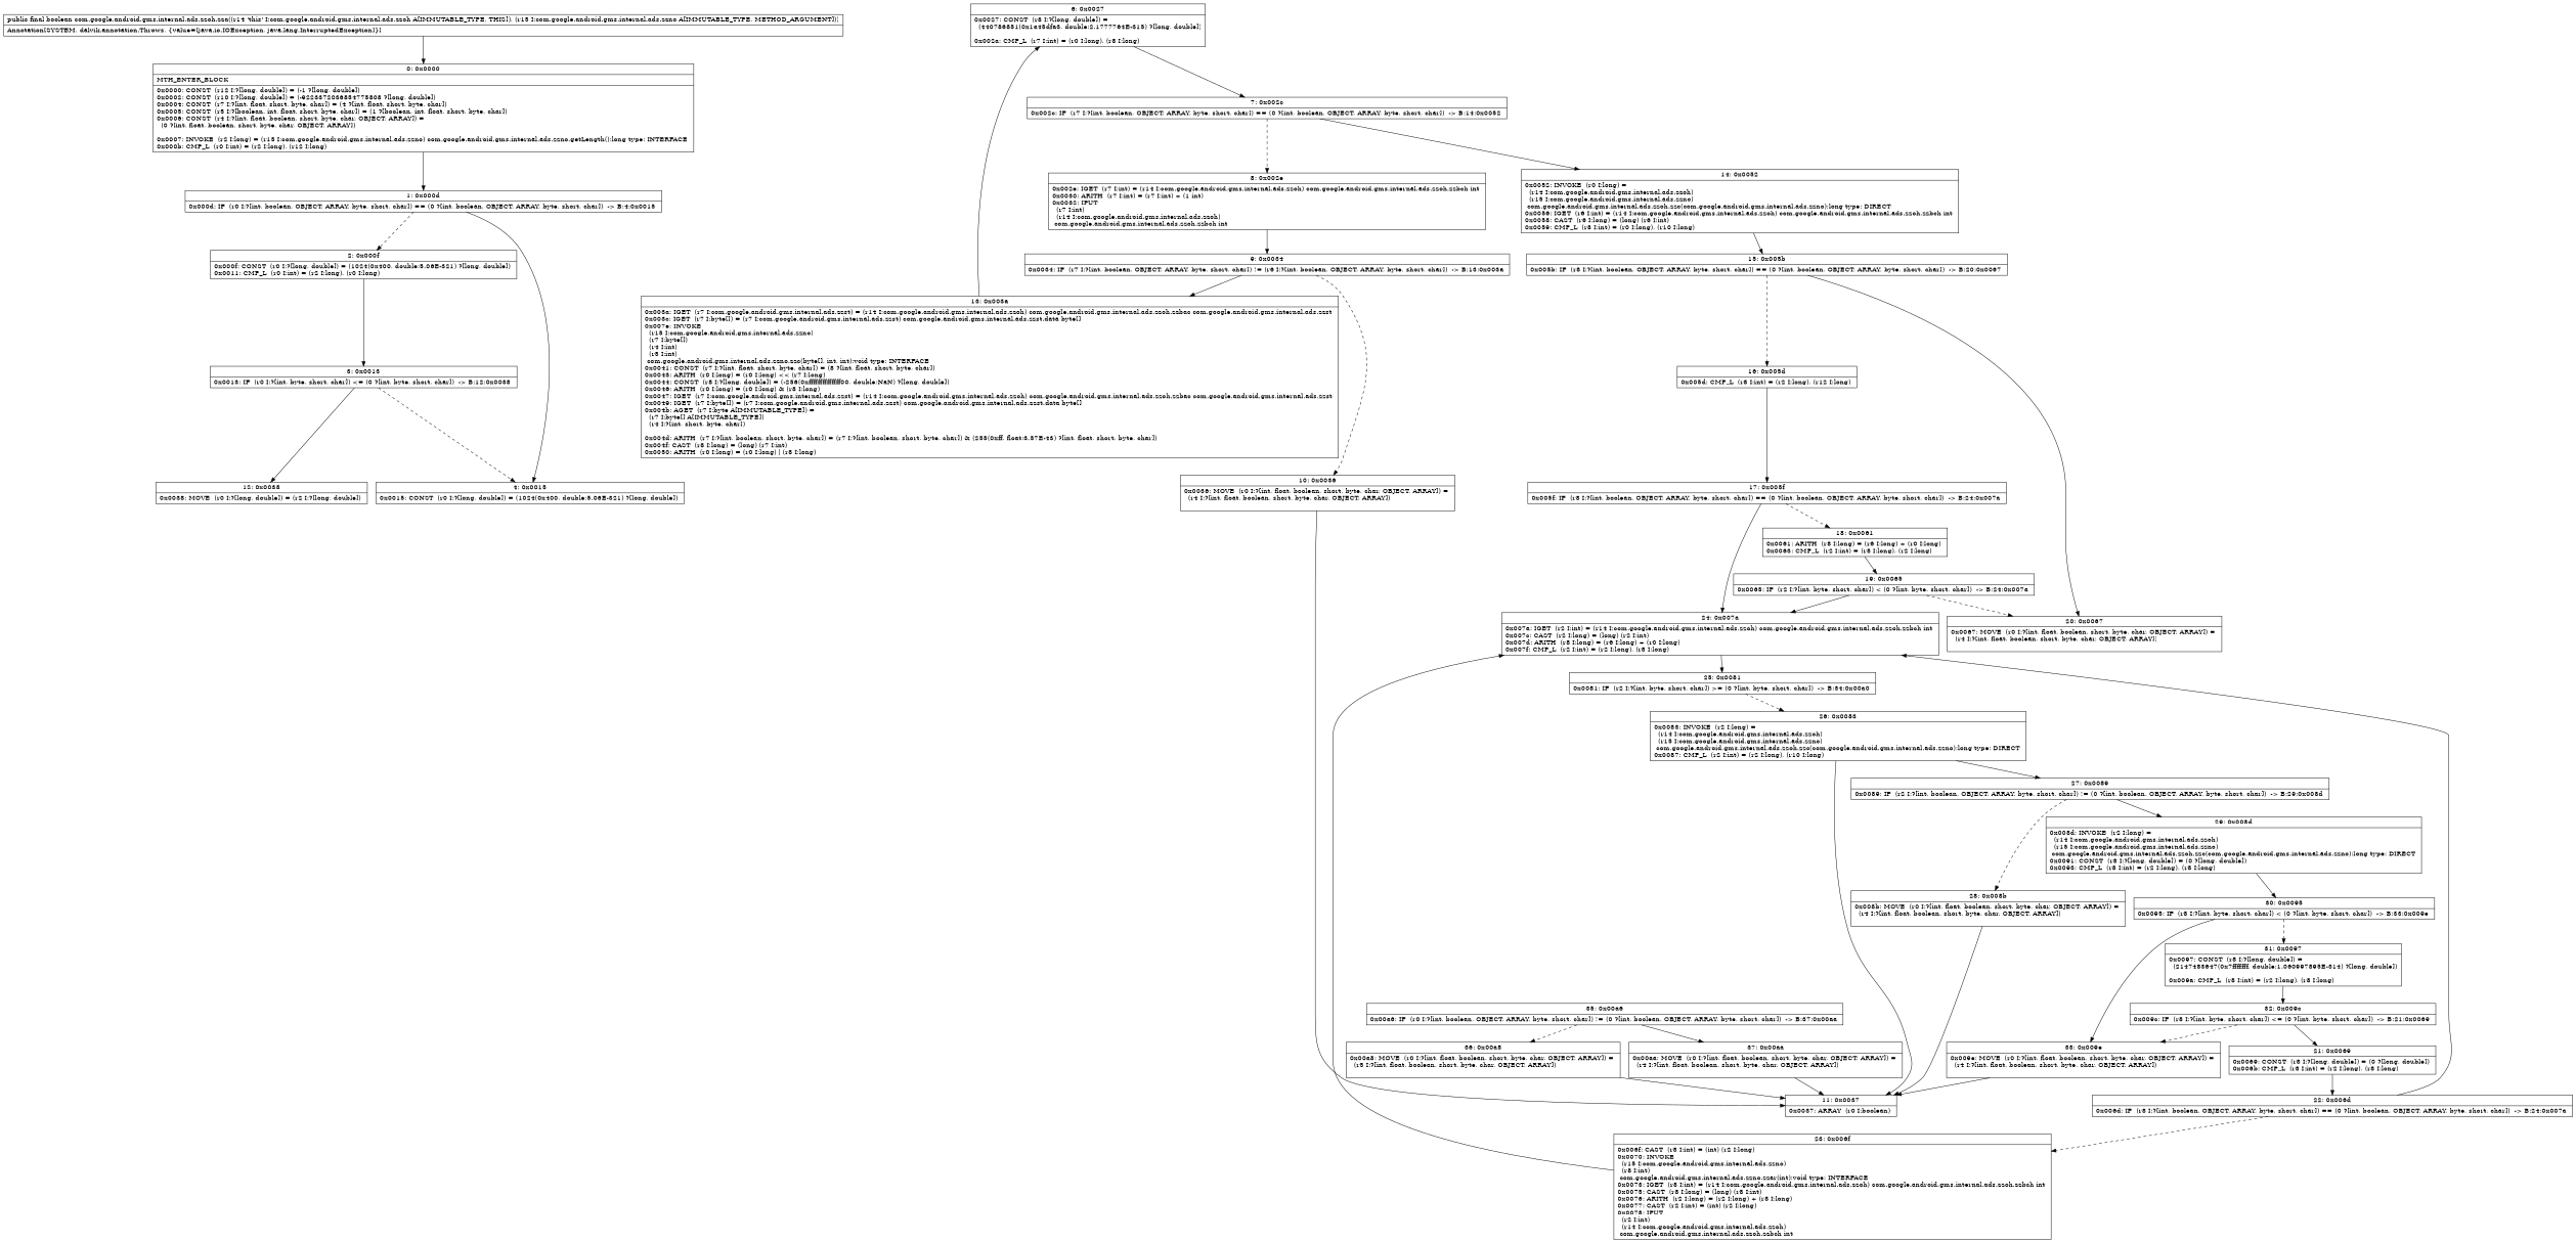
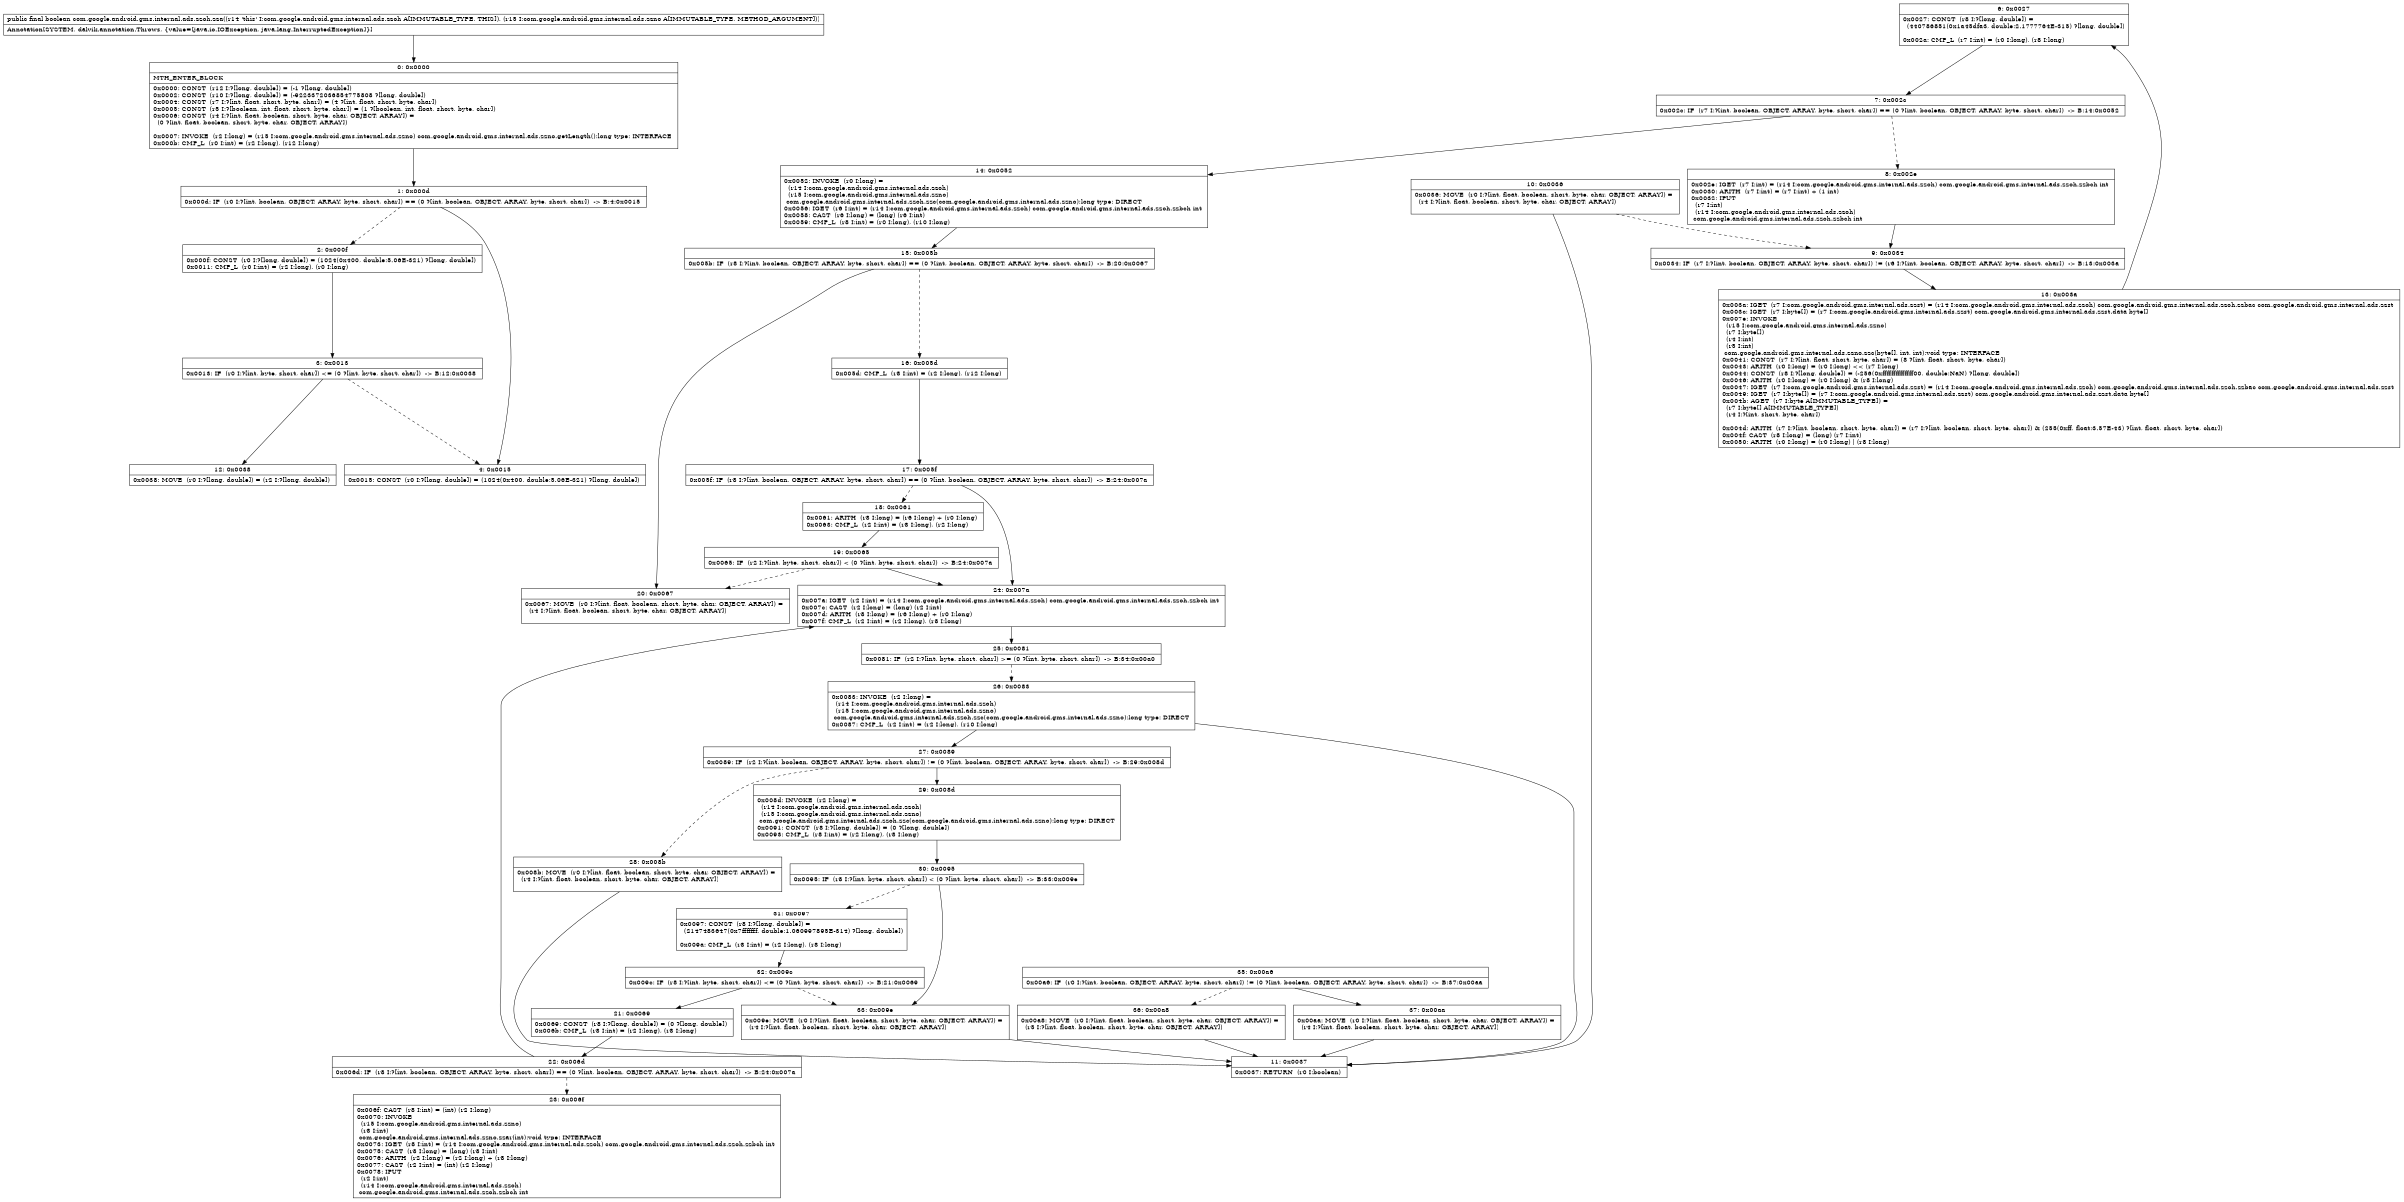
  digraph {
    node [shape=record]
    n1 [label="{0\:\ 0x0000|MTH_ENTER_BLOCK\l|0x0000: CONST  (r12 I:?[long, double]) = (\-1 ?[long, double]) \l0x0002: CONST  (r10 I:?[long, double]) = (\-9223372036854775808 ?[long, double]) \l0x0004: CONST  (r7 I:?[int, float, short, byte, char]) = (4 ?[int, float, short, byte, char]) \l0x0005: CONST  (r5 I:?[boolean, int, float, short, byte, char]) = (1 ?[boolean, int, float, short, byte, char]) \l0x0006: CONST  (r4 I:?[int, float, boolean, short, byte, char, OBJECT, ARRAY]) = \l  (0 ?[int, float, boolean, short, byte, char, OBJECT, ARRAY])\l \l0x0007: INVOKE  (r2 I:long) = (r15 I:com.google.android.gms.internal.ads.zzno) com.google.android.gms.internal.ads.zzno.getLength():long type: INTERFACE \l0x000b: CMP_L  (r0 I:int) = (r2 I:long), (r12 I:long) \l}"]
    n2 [label="{1\:\ 0x000d|0x000d: IF  (r0 I:?[int, boolean, OBJECT, ARRAY, byte, short, char]) == (0 ?[int, boolean, OBJECT, ARRAY, byte, short, char])  \-\> B:4:0x0015 \l}"]
    n3 [label="{2\:\ 0x000f|0x000f: CONST  (r0 I:?[long, double]) = (1024(0x400, double:5.06E\-321) ?[long, double]) \l0x0011: CMP_L  (r0 I:int) = (r2 I:long), (r0 I:long) \l}"]
    n4 [label="{4\:\ 0x0015|0x0015: CONST  (r0 I:?[long, double]) = (1024(0x400, double:5.06E\-321) ?[long, double]) \l}"]
    n5 [label="{3\:\ 0x0013|0x0013: IF  (r0 I:?[int, byte, short, char]) \<= (0 ?[int, byte, short, char])  \-\> B:12:0x0038 \l}"]
    n6 [label="{12\:\ 0x0038|0x0038: MOVE  (r0 I:?[long, double]) = (r2 I:?[long, double]) \l}"]
    n7 [label="{6\:\ 0x0027|0x0027: CONST  (r8 I:?[long, double]) = \l  (440786851(0x1a45dfa3, double:2.1777764E\-315) ?[long, double])\l \l0x002a: CMP_L  (r7 I:int) = (r0 I:long), (r8 I:long) \l}"]
    n8 [label="{7\:\ 0x002c|0x002c: IF  (r7 I:?[int, boolean, OBJECT, ARRAY, byte, short, char]) == (0 ?[int, boolean, OBJECT, ARRAY, byte, short, char])  \-\> B:14:0x0052 \l}"]
    n9 [label="{8\:\ 0x002e|0x002e: IGET  (r7 I:int) = (r14 I:com.google.android.gms.internal.ads.zzoh) com.google.android.gms.internal.ads.zzoh.zzbch int \l0x0030: ARITH  (r7 I:int) = (r7 I:int) + (1 int) \l0x0032: IPUT  \l  (r7 I:int)\l  (r14 I:com.google.android.gms.internal.ads.zzoh)\l com.google.android.gms.internal.ads.zzoh.zzbch int \l}"]
    n10 [label="{14\:\ 0x0052|0x0052: INVOKE  (r0 I:long) = \l  (r14 I:com.google.android.gms.internal.ads.zzoh)\l  (r15 I:com.google.android.gms.internal.ads.zzno)\l com.google.android.gms.internal.ads.zzoh.zzc(com.google.android.gms.internal.ads.zzno):long type: DIRECT \l0x0056: IGET  (r6 I:int) = (r14 I:com.google.android.gms.internal.ads.zzoh) com.google.android.gms.internal.ads.zzoh.zzbch int \l0x0058: CAST  (r6 I:long) = (long) (r6 I:int) \l0x0059: CMP_L  (r8 I:int) = (r0 I:long), (r10 I:long) \l}"]
    n11 [label="{9\:\ 0x0034|0x0034: IF  (r7 I:?[int, boolean, OBJECT, ARRAY, byte, short, char]) != (r6 I:?[int, boolean, OBJECT, ARRAY, byte, short, char])  \-\> B:13:0x003a \l}"]
    n12 [label="{15\:\ 0x005b|0x005b: IF  (r8 I:?[int, boolean, OBJECT, ARRAY, byte, short, char]) == (0 ?[int, boolean, OBJECT, ARRAY, byte, short, char])  \-\> B:20:0x0067 \l}"]
    n13 [label="{10\:\ 0x0036|0x0036: MOVE  (r0 I:?[int, float, boolean, short, byte, char, OBJECT, ARRAY]) = \l  (r4 I:?[int, float, boolean, short, byte, char, OBJECT, ARRAY])\l \l}"]
    n14 [label="{13\:\ 0x003a|0x003a: IGET  (r7 I:com.google.android.gms.internal.ads.zzst) = (r14 I:com.google.android.gms.internal.ads.zzoh) com.google.android.gms.internal.ads.zzoh.zzbac com.google.android.gms.internal.ads.zzst \l0x003c: IGET  (r7 I:byte[]) = (r7 I:com.google.android.gms.internal.ads.zzst) com.google.android.gms.internal.ads.zzst.data byte[] \l0x007e: INVOKE  \l  (r15 I:com.google.android.gms.internal.ads.zzno)\l  (r7 I:byte[])\l  (r4 I:int)\l  (r5 I:int)\l com.google.android.gms.internal.ads.zzno.zzc(byte[], int, int):void type: INTERFACE \l0x0041: CONST  (r7 I:?[int, float, short, byte, char]) = (8 ?[int, float, short, byte, char]) \l0x0043: ARITH  (r0 I:long) = (r0 I:long) \<\< (r7 I:long) \l0x0044: CONST  (r8 I:?[long, double]) = (\-256(0xffffffffffffff00, double:NaN) ?[long, double]) \l0x0046: ARITH  (r0 I:long) = (r0 I:long) & (r8 I:long) \l0x0047: IGET  (r7 I:com.google.android.gms.internal.ads.zzst) = (r14 I:com.google.android.gms.internal.ads.zzoh) com.google.android.gms.internal.ads.zzoh.zzbac com.google.android.gms.internal.ads.zzst \l0x0049: IGET  (r7 I:byte[]) = (r7 I:com.google.android.gms.internal.ads.zzst) com.google.android.gms.internal.ads.zzst.data byte[] \l0x004b: AGET  (r7 I:byte A[IMMUTABLE_TYPE]) = \l  (r7 I:byte[] A[IMMUTABLE_TYPE])\l  (r4 I:?[int, short, byte, char])\l \l0x004d: ARITH  (r7 I:?[int, boolean, short, byte, char]) = (r7 I:?[int, boolean, short, byte, char]) & (255(0xff, float:3.57E\-43) ?[int, float, short, byte, char]) \l0x004f: CAST  (r8 I:long) = (long) (r7 I:int) \l0x0050: ARITH  (r0 I:long) = (r0 I:long) \| (r8 I:long) \l}"]
-   n15 [label="{11\:\ 0x0037|0x0037: ARRAY  (r0 I:boolean) \l}"]
+   n15 [label="{11\:\ 0x0037|0x0037: RETURN  (r0 I:boolean) \l}"]
    n16 [label="{16\:\ 0x005d|0x005d: CMP_L  (r8 I:int) = (r2 I:long), (r12 I:long) \l}"]
    n17 [label="{20\:\ 0x0067|0x0067: MOVE  (r0 I:?[int, float, boolean, short, byte, char, OBJECT, ARRAY]) = \l  (r4 I:?[int, float, boolean, short, byte, char, OBJECT, ARRAY])\l \l}"]
    n18 [label="{17\:\ 0x005f|0x005f: IF  (r8 I:?[int, boolean, OBJECT, ARRAY, byte, short, char]) == (0 ?[int, boolean, OBJECT, ARRAY, byte, short, char])  \-\> B:24:0x007a \l}"]
    n19 [label="{18\:\ 0x0061|0x0061: ARITH  (r8 I:long) = (r6 I:long) + (r0 I:long) \l0x0063: CMP_L  (r2 I:int) = (r8 I:long), (r2 I:long) \l}"]
    n20 [label="{24\:\ 0x007a|0x007a: IGET  (r2 I:int) = (r14 I:com.google.android.gms.internal.ads.zzoh) com.google.android.gms.internal.ads.zzoh.zzbch int \l0x007c: CAST  (r2 I:long) = (long) (r2 I:int) \l0x007d: ARITH  (r8 I:long) = (r6 I:long) + (r0 I:long) \l0x007f: CMP_L  (r2 I:int) = (r2 I:long), (r8 I:long) \l}"]
    n21 [label="{19\:\ 0x0065|0x0065: IF  (r2 I:?[int, byte, short, char]) \< (0 ?[int, byte, short, char])  \-\> B:24:0x007a \l}"]
    n22 [label="{25\:\ 0x0081|0x0081: IF  (r2 I:?[int, byte, short, char]) \>= (0 ?[int, byte, short, char])  \-\> B:34:0x00a0 \l}"]
    n23 [label="{21\:\ 0x0069|0x0069: CONST  (r8 I:?[long, double]) = (0 ?[long, double]) \l0x006b: CMP_L  (r8 I:int) = (r2 I:long), (r8 I:long) \l}"]
    n24 [label="{22\:\ 0x006d|0x006d: IF  (r8 I:?[int, boolean, OBJECT, ARRAY, byte, short, char]) == (0 ?[int, boolean, OBJECT, ARRAY, byte, short, char])  \-\> B:24:0x007a \l}"]
    n25 [label="{23\:\ 0x006f|0x006f: CAST  (r8 I:int) = (int) (r2 I:long) \l0x0070: INVOKE  \l  (r15 I:com.google.android.gms.internal.ads.zzno)\l  (r8 I:int)\l com.google.android.gms.internal.ads.zzno.zzar(int):void type: INTERFACE \l0x0073: IGET  (r8 I:int) = (r14 I:com.google.android.gms.internal.ads.zzoh) com.google.android.gms.internal.ads.zzoh.zzbch int \l0x0075: CAST  (r8 I:long) = (long) (r8 I:int) \l0x0076: ARITH  (r2 I:long) = (r2 I:long) + (r8 I:long) \l0x0077: CAST  (r2 I:int) = (int) (r2 I:long) \l0x0078: IPUT  \l  (r2 I:int)\l  (r14 I:com.google.android.gms.internal.ads.zzoh)\l com.google.android.gms.internal.ads.zzoh.zzbch int \l}"]
    n26 [label="{26\:\ 0x0083|0x0083: INVOKE  (r2 I:long) = \l  (r14 I:com.google.android.gms.internal.ads.zzoh)\l  (r15 I:com.google.android.gms.internal.ads.zzno)\l com.google.android.gms.internal.ads.zzoh.zzc(com.google.android.gms.internal.ads.zzno):long type: DIRECT \l0x0087: CMP_L  (r2 I:int) = (r2 I:long), (r10 I:long) \l}"]
    n27 [label="{27\:\ 0x0089|0x0089: IF  (r2 I:?[int, boolean, OBJECT, ARRAY, byte, short, char]) != (0 ?[int, boolean, OBJECT, ARRAY, byte, short, char])  \-\> B:29:0x008d \l}"]
    n28 [label="{28\:\ 0x008b|0x008b: MOVE  (r0 I:?[int, float, boolean, short, byte, char, OBJECT, ARRAY]) = \l  (r4 I:?[int, float, boolean, short, byte, char, OBJECT, ARRAY])\l \l}"]
    n29 [label="{29\:\ 0x008d|0x008d: INVOKE  (r2 I:long) = \l  (r14 I:com.google.android.gms.internal.ads.zzoh)\l  (r15 I:com.google.android.gms.internal.ads.zzno)\l com.google.android.gms.internal.ads.zzoh.zzc(com.google.android.gms.internal.ads.zzno):long type: DIRECT \l0x0091: CONST  (r8 I:?[long, double]) = (0 ?[long, double]) \l0x0093: CMP_L  (r8 I:int) = (r2 I:long), (r8 I:long) \l}"]
    n30 [label="{30\:\ 0x0095|0x0095: IF  (r8 I:?[int, byte, short, char]) \< (0 ?[int, byte, short, char])  \-\> B:33:0x009e \l}"]
    n31 [label="{31\:\ 0x0097|0x0097: CONST  (r8 I:?[long, double]) = \l  (2147483647(0x7fffffff, double:1.060997895E\-314) ?[long, double])\l \l0x009a: CMP_L  (r8 I:int) = (r2 I:long), (r8 I:long) \l}"]
    n32 [label="{33\:\ 0x009e|0x009e: MOVE  (r0 I:?[int, float, boolean, short, byte, char, OBJECT, ARRAY]) = \l  (r4 I:?[int, float, boolean, short, byte, char, OBJECT, ARRAY])\l \l}"]
    n33 [label="{32\:\ 0x009c|0x009c: IF  (r8 I:?[int, byte, short, char]) \<= (0 ?[int, byte, short, char])  \-\> B:21:0x0069 \l}"]
    n34 [label="{35\:\ 0x00a6|0x00a6: IF  (r0 I:?[int, boolean, OBJECT, ARRAY, byte, short, char]) != (0 ?[int, boolean, OBJECT, ARRAY, byte, short, char])  \-\> B:37:0x00aa \l}"]
    n35 [label="{36\:\ 0x00a8|0x00a8: MOVE  (r0 I:?[int, float, boolean, short, byte, char, OBJECT, ARRAY]) = \l  (r5 I:?[int, float, boolean, short, byte, char, OBJECT, ARRAY])\l \l}"]
    n36 [label="{37\:\ 0x00aa|0x00aa: MOVE  (r0 I:?[int, float, boolean, short, byte, char, OBJECT, ARRAY]) = \l  (r4 I:?[int, float, boolean, short, byte, char, OBJECT, ARRAY])\l \l}"]
    n37 [label="{public final boolean com.google.android.gms.internal.ads.zzoh.zza((r14 'this' I:com.google.android.gms.internal.ads.zzoh A[IMMUTABLE_TYPE, THIS]), (r15 I:com.google.android.gms.internal.ads.zzno A[IMMUTABLE_TYPE, METHOD_ARGUMENT]))  | Annotation[SYSTEM, dalvik.annotation.Throws, \{value=[java.io.IOException, java.lang.InterruptedException]\}]\l}"]
    n1 -> n2
    n2 -> n3 [style=dashed]
    n2 -> n4
    n3 -> n5
    n5 -> n4 [style=dashed]
    n5 -> n6
    n7 -> n8
    n8 -> n9 [style=dashed]
    n8 -> n10
    n9 -> n11
    n10 -> n12
-   n11 -> n13 [style=dashed]
+   n13 -> n11 [style=dashed]
    n11 -> n14
    n12 -> n16 [style=dashed]
    n12 -> n17
    n13 -> n15
    n14 -> n7
    n16 -> n18
    n18 -> n19 [style=dashed]
    n18 -> n20
    n19 -> n21
    n20 -> n22
    n21 -> n17 [style=dashed]
    n21 -> n20
    n22 -> n26 [style=dashed]
    n23 -> n24
    n24 -> n20
    n24 -> n25 [style=dashed]
-   n25 -> n20
    n26 -> n15
    n26 -> n27
    n27 -> n28 [style=dashed]
    n27 -> n29
    n28 -> n15
    n29 -> n30
    n30 -> n31 [style=dashed]
    n30 -> n32
    n31 -> n33
    n32 -> n15
    n33 -> n23
    n33 -> n32 [style=dashed]
    n34 -> n35 [style=dashed]
    n34 -> n36
    n35 -> n15
    n36 -> n15
    n37 -> n1
  }
